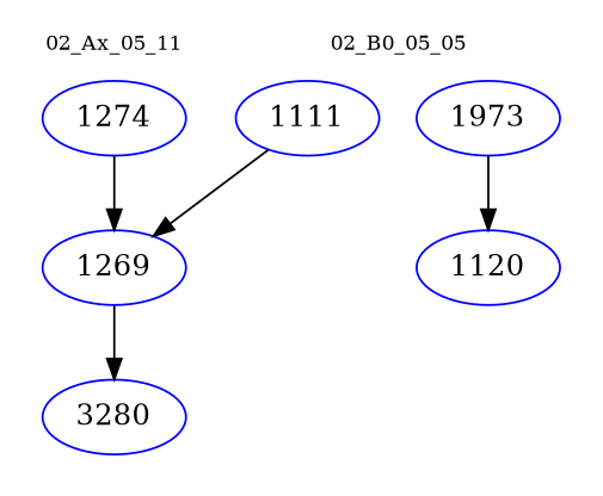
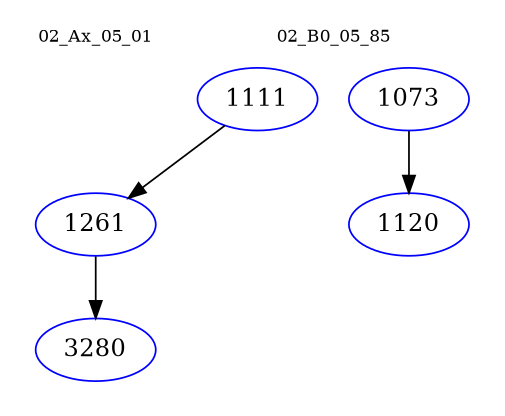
  digraph {
    node [color=blue]
    edge [color=black]
-   n1 [label=1274]
-   n2 [label=1269]
+   n2 [label=1261]
    n3 [label=3280]
    n4 [label=1111]
-   n5 [label=1973]
+   n5 [label=1073]
    n6 [label=1120]
    subgraph cluster_1 {
      color=white
      fontsize=10
-     label="02_Ax_05_11"
-     n1
+     label="02_Ax_05_01"
      n2
      n3
    }
    subgraph cluster_2 {
      color=white
      fontsize=10
-     label="02_B0_05_05"
+     label="02_B0_05_85"
      n4
      n5
      n6
    }
-   n1 -> n2
    n2 -> n3
    n4 -> n2
    n5 -> n6
  }
